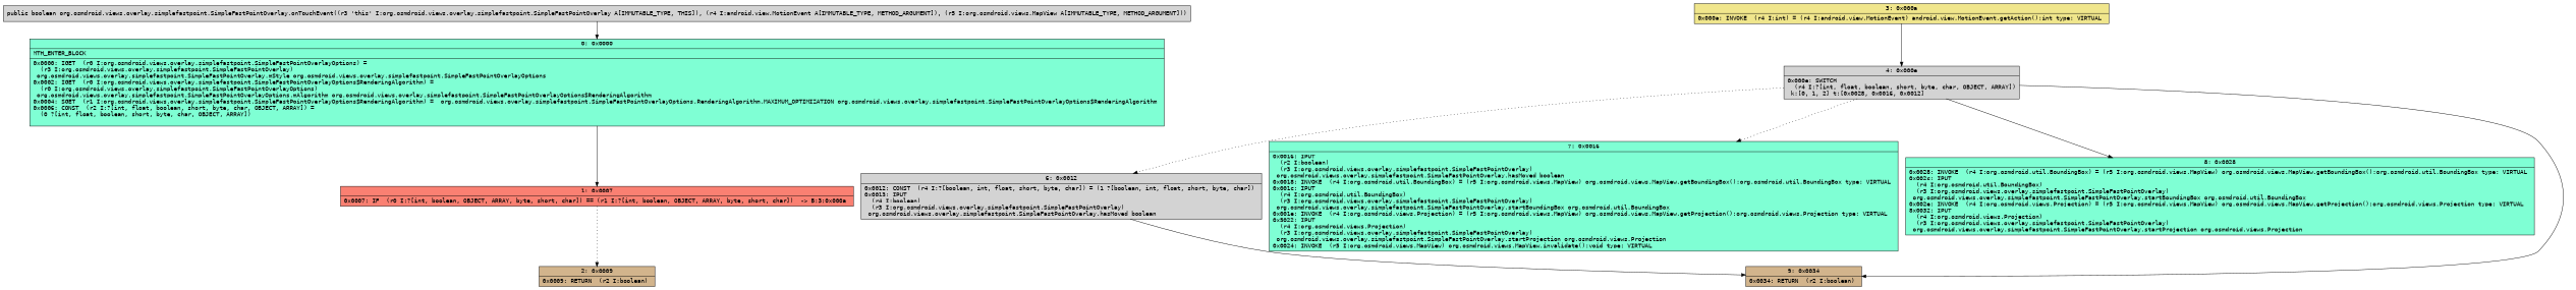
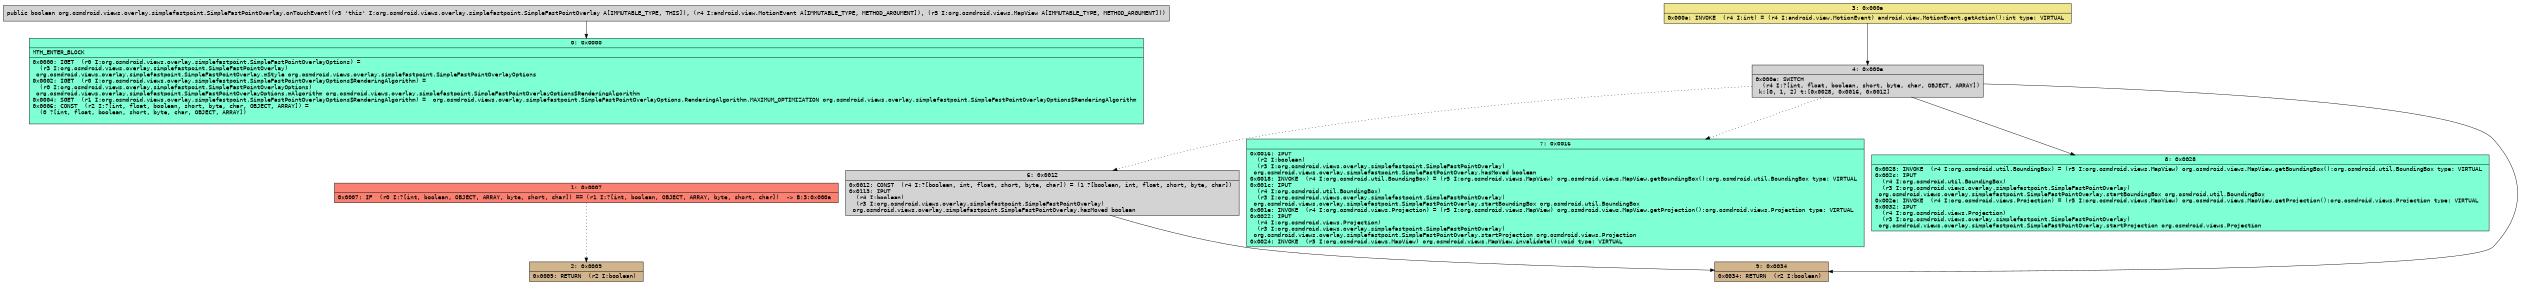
  digraph {
    fontname="DejaVu Sans Mono"
    node [fillcolor=aquamarine fontname="DejaVu Sans Mono" shape=record style=filled]
    edge [fontname="DejaVu Sans Mono" style=solid]
    n1 [label="{0\:\ 0x0000|MTH_ENTER_BLOCK\l|0x0000: IGET  (r0 I:org.osmdroid.views.overlay.simplefastpoint.SimpleFastPointOverlayOptions) = \l  (r3 I:org.osmdroid.views.overlay.simplefastpoint.SimpleFastPointOverlay)\l org.osmdroid.views.overlay.simplefastpoint.SimpleFastPointOverlay.mStyle org.osmdroid.views.overlay.simplefastpoint.SimpleFastPointOverlayOptions \l0x0002: IGET  (r0 I:org.osmdroid.views.overlay.simplefastpoint.SimpleFastPointOverlayOptions$RenderingAlgorithm) = \l  (r0 I:org.osmdroid.views.overlay.simplefastpoint.SimpleFastPointOverlayOptions)\l org.osmdroid.views.overlay.simplefastpoint.SimpleFastPointOverlayOptions.mAlgorithm org.osmdroid.views.overlay.simplefastpoint.SimpleFastPointOverlayOptions$RenderingAlgorithm \l0x0004: SGET  (r1 I:org.osmdroid.views.overlay.simplefastpoint.SimpleFastPointOverlayOptions$RenderingAlgorithm) =  org.osmdroid.views.overlay.simplefastpoint.SimpleFastPointOverlayOptions.RenderingAlgorithm.MAXIMUM_OPTIMIZATION org.osmdroid.views.overlay.simplefastpoint.SimpleFastPointOverlayOptions$RenderingAlgorithm \l0x0006: CONST  (r2 I:?[int, float, boolean, short, byte, char, OBJECT, ARRAY]) = \l  (0 ?[int, float, boolean, short, byte, char, OBJECT, ARRAY])\l \l}"]
    n2 [fillcolor=salmon label="{1\:\ 0x0007|0x0007: IF  (r0 I:?[int, boolean, OBJECT, ARRAY, byte, short, char]) == (r1 I:?[int, boolean, OBJECT, ARRAY, byte, short, char])  \-\> B:3:0x000a \l}"]
    n3 [fillcolor=tan label="{2\:\ 0x0009|0x0009: RETURN  (r2 I:boolean) \l}"]
    n4 [fillcolor=khaki label="{3\:\ 0x000a|0x000a: INVOKE  (r4 I:int) = (r4 I:android.view.MotionEvent) android.view.MotionEvent.getAction():int type: VIRTUAL \l}"]
    n5 [fillcolor=lightgrey label="{4\:\ 0x000e|0x000e: SWITCH  \l  (r4 I:?[int, float, boolean, short, byte, char, OBJECT, ARRAY])\l k:[0, 1, 2] t:[0x0028, 0x0016, 0x0012] \l}"]
-   n6 [fillcolor=lightgrey label="{6\:\ 0x0012|0x0012: CONST  (r4 I:?[boolean, int, float, short, byte, char]) = (1 ?[boolean, int, float, short, byte, char]) \l0x0013: IPUT  \l  (r4 I:boolean)\l  (r3 I:org.osmdroid.views.overlay.simplefastpoint.SimpleFastPointOverlay)\l org.osmdroid.views.overlay.simplefastpoint.SimpleFastPointOverlay.hasMoved boolean \l}"]
-   n7 [label="{7\:\ 0x0016|0x0016: IPUT  \l  (r2 I:boolean)\l  (r3 I:org.osmdroid.views.overlay.simplefastpoint.SimpleFastPointOverlay)\l org.osmdroid.views.overlay.simplefastpoint.SimpleFastPointOverlay.hasMoved boolean \l0x0018: INVOKE  (r4 I:org.osmdroid.util.BoundingBox) = (r5 I:org.osmdroid.views.MapView) org.osmdroid.views.MapView.getBoundingBox():org.osmdroid.util.BoundingBox type: VIRTUAL \l0x001c: IPUT  \l  (r4 I:org.osmdroid.util.BoundingBox)\l  (r3 I:org.osmdroid.views.overlay.simplefastpoint.SimpleFastPointOverlay)\l org.osmdroid.views.overlay.simplefastpoint.SimpleFastPointOverlay.startBoundingBox org.osmdroid.util.BoundingBox \l0x001e: INVOKE  (r4 I:org.osmdroid.views.Projection) = (r5 I:org.osmdroid.views.MapView) org.osmdroid.views.MapView.getProjection():org.osmdroid.views.Projection type: VIRTUAL \l0x5022: IPUT  \l  (r4 I:org.osmdroid.views.Projection)\l  (r3 I:org.osmdroid.views.overlay.simplefastpoint.SimpleFastPointOverlay)\l org.osmdroid.views.overlay.simplefastpoint.SimpleFastPointOverlay.startProjection org.osmdroid.views.Projection \l0x0024: INVOKE  (r5 I:org.osmdroid.views.MapView) org.osmdroid.views.MapView.invalidate():void type: VIRTUAL \l}"]
+   n6 [fillcolor=lightgrey label="{6\:\ 0x0012|0x0012: CONST  (r4 I:?[boolean, int, float, short, byte, char]) = (1 ?[boolean, int, float, short, byte, char]) \l0x0113: IPUT  \l  (r4 I:boolean)\l  (r3 I:org.osmdroid.views.overlay.simplefastpoint.SimpleFastPointOverlay)\l org.osmdroid.views.overlay.simplefastpoint.SimpleFastPointOverlay.hasMoved boolean \l}"]
+   n7 [label="{7\:\ 0x0016|0x0016: IPUT  \l  (r2 I:boolean)\l  (r3 I:org.osmdroid.views.overlay.simplefastpoint.SimpleFastPointOverlay)\l org.osmdroid.views.overlay.simplefastpoint.SimpleFastPointOverlay.hasMoved boolean \l0x0018: INVOKE  (r4 I:org.osmdroid.util.BoundingBox) = (r5 I:org.osmdroid.views.MapView) org.osmdroid.views.MapView.getBoundingBox():org.osmdroid.util.BoundingBox type: VIRTUAL \l0x001c: IPUT  \l  (r4 I:org.osmdroid.util.BoundingBox)\l  (r3 I:org.osmdroid.views.overlay.simplefastpoint.SimpleFastPointOverlay)\l org.osmdroid.views.overlay.simplefastpoint.SimpleFastPointOverlay.startBoundingBox org.osmdroid.util.BoundingBox \l0x001e: INVOKE  (r4 I:org.osmdroid.views.Projection) = (r5 I:org.osmdroid.views.MapView) org.osmdroid.views.MapView.getProjection():org.osmdroid.views.Projection type: VIRTUAL \l0x0022: IPUT  \l  (r4 I:org.osmdroid.views.Projection)\l  (r3 I:org.osmdroid.views.overlay.simplefastpoint.SimpleFastPointOverlay)\l org.osmdroid.views.overlay.simplefastpoint.SimpleFastPointOverlay.startProjection org.osmdroid.views.Projection \l0x0024: INVOKE  (r5 I:org.osmdroid.views.MapView) org.osmdroid.views.MapView.invalidate():void type: VIRTUAL \l}"]
    n8 [label="{8\:\ 0x0028|0x0028: INVOKE  (r4 I:org.osmdroid.util.BoundingBox) = (r5 I:org.osmdroid.views.MapView) org.osmdroid.views.MapView.getBoundingBox():org.osmdroid.util.BoundingBox type: VIRTUAL \l0x002c: IPUT  \l  (r4 I:org.osmdroid.util.BoundingBox)\l  (r3 I:org.osmdroid.views.overlay.simplefastpoint.SimpleFastPointOverlay)\l org.osmdroid.views.overlay.simplefastpoint.SimpleFastPointOverlay.startBoundingBox org.osmdroid.util.BoundingBox \l0x002e: INVOKE  (r4 I:org.osmdroid.views.Projection) = (r5 I:org.osmdroid.views.MapView) org.osmdroid.views.MapView.getProjection():org.osmdroid.views.Projection type: VIRTUAL \l8x0032: IPUT  \l  (r4 I:org.osmdroid.views.Projection)\l  (r3 I:org.osmdroid.views.overlay.simplefastpoint.SimpleFastPointOverlay)\l org.osmdroid.views.overlay.simplefastpoint.SimpleFastPointOverlay.startProjection org.osmdroid.views.Projection \l}"]
    n9 [fillcolor=tan label="{9\:\ 0x0034|0x0034: RETURN  (r2 I:boolean) \l}"]
    n10 [fillcolor=lightgrey label="{public boolean org.osmdroid.views.overlay.simplefastpoint.SimpleFastPointOverlay.onTouchEvent((r3 'this' I:org.osmdroid.views.overlay.simplefastpoint.SimpleFastPointOverlay A[IMMUTABLE_TYPE, THIS]), (r4 I:android.view.MotionEvent A[IMMUTABLE_TYPE, METHOD_ARGUMENT]), (r5 I:org.osmdroid.views.MapView A[IMMUTABLE_TYPE, METHOD_ARGUMENT])) }"]
-   n1 -> n2
    n2 -> n3 [style=dotted]
    n4 -> n5
    n5 -> n6 [style=dotted]
    n5 -> n7 [style=dotted]
    n5 -> n8
    n5 -> n9
    n6 -> n9
    n10 -> n1
  }
